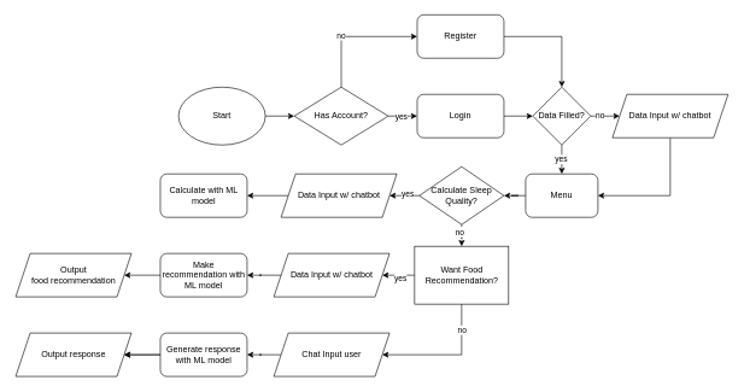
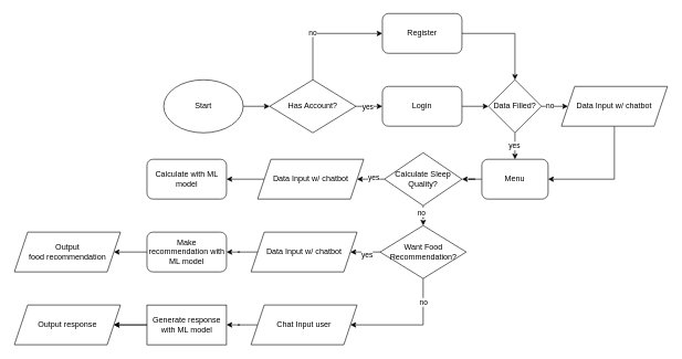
  <mxCell id="0" />
  <mxCell id="1" parent="0" />
  <mxCell id="2" style="edgeStyle=orthogonalEdgeStyle;rounded=0;orthogonalLoop=1;jettySize=auto;html=1;exitX=1;exitY=0.5;exitDx=0;exitDy=0;entryX=0;entryY=0.5;entryDx=0;entryDy=0;" edge="1" parent="1" source="3"><mxGeometry relative="1" as="geometry"><mxPoint x="406" y="160" as="targetPoint" /><mxPoint x="376" y="160" as="sourcePoint" /><Array as="points" /></mxGeometry></mxCell>
  <mxCell id="3" value="Start" style="ellipse;whiteSpace=wrap;html=1;" vertex="1" parent="1"><mxGeometry x="246" y="120" width="120" height="80" as="geometry" /></mxCell>
  <mxCell id="4" style="edgeStyle=orthogonalEdgeStyle;rounded=0;orthogonalLoop=1;jettySize=auto;html=1;" edge="1" parent="1" source="8"><mxGeometry relative="1" as="geometry"><mxPoint x="576" y="160" as="targetPoint" /></mxGeometry></mxCell>
  <mxCell id="5" value="yes" style="edgeLabel;html=1;align=center;verticalAlign=middle;resizable=0;points=[];" connectable="0" vertex="1" parent="4"><mxGeometry x="-0.161" relative="1" as="geometry"><mxPoint as="offset" /></mxGeometry></mxCell>
  <mxCell id="6" style="edgeStyle=orthogonalEdgeStyle;rounded=0;orthogonalLoop=1;jettySize=auto;html=1;entryX=0;entryY=0.5;entryDx=0;entryDy=0;" edge="1" parent="1" source="8" target="12"><mxGeometry relative="1" as="geometry"><Array as="points"><mxPoint x="471" y="50" /></Array></mxGeometry></mxCell>
  <mxCell id="7" value="no" style="edgeLabel;html=1;align=center;verticalAlign=middle;resizable=0;points=[];" connectable="0" vertex="1" parent="6"><mxGeometry x="-0.2" y="2" relative="1" as="geometry"><mxPoint x="-1" as="offset" /></mxGeometry></mxCell>
  <mxCell id="8" value="Has Account?" style="rhombus;whiteSpace=wrap;html=1;" vertex="1" parent="1"><mxGeometry x="406" y="120" width="130" height="80" as="geometry" /></mxCell>
  <mxCell id="9" style="edgeStyle=orthogonalEdgeStyle;rounded=0;orthogonalLoop=1;jettySize=auto;html=1;entryX=0;entryY=0.5;entryDx=0;entryDy=0;" edge="1" parent="1" source="10" target="17"><mxGeometry relative="1" as="geometry" /></mxCell>
  <mxCell id="10" value="Login" style="rounded=1;whiteSpace=wrap;html=1;" vertex="1" parent="1"><mxGeometry x="576" y="130" width="120" height="60" as="geometry" /></mxCell>
  <mxCell id="11" style="edgeStyle=orthogonalEdgeStyle;rounded=0;orthogonalLoop=1;jettySize=auto;html=1;entryX=0.5;entryY=0;entryDx=0;entryDy=0;" edge="1" parent="1" source="12" target="17"><mxGeometry relative="1" as="geometry" /></mxCell>
  <mxCell id="12" value="Register" style="rounded=1;whiteSpace=wrap;html=1;" vertex="1" parent="1"><mxGeometry x="576" y="20" width="120" height="60" as="geometry" /></mxCell>
  <mxCell id="13" value="" style="edgeStyle=orthogonalEdgeStyle;rounded=0;orthogonalLoop=1;jettySize=auto;html=1;" edge="1" parent="1" source="17" target="31"><mxGeometry relative="1" as="geometry"><mxPoint x="856" y="160" as="targetPoint" /></mxGeometry></mxCell>
  <mxCell id="14" value="no" style="edgeLabel;html=1;align=center;verticalAlign=middle;resizable=0;points=[];" connectable="0" vertex="1" parent="13"><mxGeometry x="0.067" y="2" relative="1" as="geometry"><mxPoint as="offset" /></mxGeometry></mxCell>
  <mxCell id="15" value="" style="edgeStyle=orthogonalEdgeStyle;rounded=0;orthogonalLoop=1;jettySize=auto;html=1;" edge="1" parent="1" source="17"><mxGeometry relative="1" as="geometry"><mxPoint x="776" y="240" as="targetPoint" /></mxGeometry></mxCell>
  <mxCell id="16" value="yes" style="edgeLabel;html=1;align=center;verticalAlign=middle;resizable=0;points=[];" connectable="0" vertex="1" parent="15"><mxGeometry x="-0.078" y="-2" relative="1" as="geometry"><mxPoint as="offset" /></mxGeometry></mxCell>
  <mxCell id="17" value="Data Filled?" style="rhombus;whiteSpace=wrap;html=1;" vertex="1" parent="1"><mxGeometry x="736" y="120" width="80" height="80" as="geometry" /></mxCell>
  <mxCell id="18" style="edgeStyle=orthogonalEdgeStyle;rounded=0;orthogonalLoop=1;jettySize=auto;html=1;entryX=1;entryY=0.5;entryDx=0;entryDy=0;exitX=0.5;exitY=1;exitDx=0;exitDy=0;" edge="1" parent="1" source="31" target="20"><mxGeometry relative="1" as="geometry"><Array as="points"><mxPoint x="926" y="270" /></Array><mxPoint x="926" y="190" as="sourcePoint" /></mxGeometry></mxCell>
  <mxCell id="19" value="" style="edgeStyle=orthogonalEdgeStyle;rounded=0;orthogonalLoop=1;jettySize=auto;html=1;" edge="1" parent="1" source="20" target="25"><mxGeometry relative="1" as="geometry" /></mxCell>
  <mxCell id="20" value="Menu" style="rounded=1;whiteSpace=wrap;html=1;" vertex="1" parent="1"><mxGeometry x="726" y="240" width="100" height="60" as="geometry" /></mxCell>
  <mxCell id="21" value="" style="edgeStyle=orthogonalEdgeStyle;rounded=0;orthogonalLoop=1;jettySize=auto;html=1;dashed=1;" edge="1" parent="1" source="25" target="28"><mxGeometry relative="1" as="geometry" /></mxCell>
  <mxCell id="22" value="no" style="edgeLabel;html=1;align=center;verticalAlign=middle;resizable=0;points=[];" connectable="0" vertex="1" parent="21"><mxGeometry x="-0.613" y="-3" relative="1" as="geometry"><mxPoint as="offset" /></mxGeometry></mxCell>
  <mxCell id="23" value="" style="edgeStyle=orthogonalEdgeStyle;rounded=0;orthogonalLoop=1;jettySize=auto;html=1;entryX=1;entryY=0.5;entryDx=0;entryDy=0;" edge="1" parent="1" source="25" target="33"><mxGeometry relative="1" as="geometry"><mxPoint x="536" y="270" as="targetPoint" /></mxGeometry></mxCell>
  <mxCell id="24" value="yes" style="edgeLabel;html=1;align=center;verticalAlign=middle;resizable=0;points=[];" connectable="0" vertex="1" parent="23"><mxGeometry x="-0.209" y="3" relative="1" as="geometry"><mxPoint as="offset" /></mxGeometry></mxCell>
  <mxCell id="25" value="Calculate Sleep Quality?" style="rhombus;whiteSpace=wrap;html=1;" vertex="1" parent="1"><mxGeometry x="579" y="230" width="117" height="80" as="geometry" /></mxCell>
  <mxCell id="26" value="" style="edgeStyle=orthogonalEdgeStyle;rounded=0;orthogonalLoop=1;jettySize=auto;html=1;entryX=1;entryY=0.5;entryDx=0;entryDy=0;" edge="1" parent="1" source="28" target="35"><mxGeometry relative="1" as="geometry"><mxPoint x="536" y="380" as="targetPoint" /></mxGeometry></mxCell>
  <mxCell id="27" value="yes" style="edgeLabel;html=1;align=center;verticalAlign=middle;resizable=0;points=[];" connectable="0" vertex="1" parent="26"><mxGeometry x="-0.287" y="-3" relative="1" as="geometry"><mxPoint as="offset" /></mxGeometry></mxCell>
- <mxCell id="28" value="&lt;div&gt;Want Food Recommendation?&lt;/div&gt;" style="whiteSpace=wrap;html=1;rounded=0;" vertex="1" parent="1"><mxGeometry x="572.5" y="340" width="130" height="80" as="geometry" /></mxCell>
+ <mxCell id="28" value="&lt;div&gt;Want Food Recommendation?&lt;/div&gt;" style="rhombus;whiteSpace=wrap;html=1;" vertex="1" parent="1"><mxGeometry x="572.5" y="340" width="130" height="80" as="geometry" /></mxCell>
  <mxCell id="29" value="" style="edgeStyle=orthogonalEdgeStyle;rounded=0;orthogonalLoop=1;jettySize=auto;html=1;exitX=0.5;exitY=1;exitDx=0;exitDy=0;entryX=1;entryY=0.5;entryDx=0;entryDy=0;" edge="1" parent="1" source="28" target="37"><mxGeometry relative="1" as="geometry"><mxPoint x="576" y="490" as="sourcePoint" /><mxPoint x="536" y="490" as="targetPoint" /><Array as="points"><mxPoint x="638" y="490" /></Array></mxGeometry></mxCell>
  <mxCell id="30" value="no" style="edgeLabel;html=1;align=center;verticalAlign=middle;resizable=0;points=[];" connectable="0" vertex="1" parent="29"><mxGeometry x="-0.607" relative="1" as="geometry"><mxPoint as="offset" /></mxGeometry></mxCell>
  <mxCell id="31" value="Data Input w/ chatbot" style="shape=parallelogram;perimeter=parallelogramPerimeter;whiteSpace=wrap;html=1;fixedSize=1;" vertex="1" parent="1"><mxGeometry x="846" y="130" width="160" height="60" as="geometry" /></mxCell>
  <mxCell id="32" style="edgeStyle=orthogonalEdgeStyle;rounded=0;orthogonalLoop=1;jettySize=auto;html=1;exitX=0;exitY=0.5;exitDx=0;exitDy=0;entryX=1;entryY=0.5;entryDx=0;entryDy=0;" edge="1" parent="1" source="33" target="38"><mxGeometry relative="1" as="geometry" /></mxCell>
  <mxCell id="33" value="Data Input w/ chatbot" style="shape=parallelogram;perimeter=parallelogramPerimeter;whiteSpace=wrap;html=1;fixedSize=1;" vertex="1" parent="1"><mxGeometry x="387.77" y="240" width="160" height="60" as="geometry" /></mxCell>
  <mxCell id="34" style="edgeStyle=orthogonalEdgeStyle;rounded=0;orthogonalLoop=1;jettySize=auto;html=1;exitX=0;exitY=0.5;exitDx=0;exitDy=0;" edge="1" parent="1" source="35" target="39"><mxGeometry relative="1" as="geometry" /></mxCell>
  <mxCell id="35" value="Data Input w/ chatbot" style="shape=parallelogram;perimeter=parallelogramPerimeter;whiteSpace=wrap;html=1;fixedSize=1;" vertex="1" parent="1"><mxGeometry x="377.77" y="350" width="160" height="60" as="geometry" /></mxCell>
  <mxCell id="36" style="edgeStyle=orthogonalEdgeStyle;rounded=0;orthogonalLoop=1;jettySize=auto;html=1;exitX=0;exitY=0.5;exitDx=0;exitDy=0;" edge="1" parent="1" source="37" target="41"><mxGeometry relative="1" as="geometry" /></mxCell>
  <mxCell id="37" value="Chat Input user" style="shape=parallelogram;perimeter=parallelogramPerimeter;whiteSpace=wrap;html=1;fixedSize=1;" vertex="1" parent="1"><mxGeometry x="377.77" y="460" width="160" height="60" as="geometry" /></mxCell>
  <mxCell id="38" value="Calculate with ML model" style="rounded=1;whiteSpace=wrap;html=1;" vertex="1" parent="1"><mxGeometry x="220.77" y="240" width="120" height="60" as="geometry" /></mxCell>
  <mxCell id="39" value="Make recommendation with ML model" style="rounded=1;whiteSpace=wrap;html=1;" vertex="1" parent="1"><mxGeometry x="220.77" y="350" width="120" height="60" as="geometry" /></mxCell>
  <mxCell id="40" value="" style="edgeStyle=orthogonalEdgeStyle;rounded=0;orthogonalLoop=1;jettySize=auto;html=1;" edge="1" parent="1" source="41" target="45"><mxGeometry relative="1" as="geometry" /></mxCell>
- <mxCell id="41" value="Generate response with ML model" style="rounded=1;whiteSpace=wrap;html=1;" vertex="1" parent="1"><mxGeometry x="220.77" y="460" width="120" height="60" as="geometry" /></mxCell>
+ <mxCell id="41" value="Generate response with ML model" style="whiteSpace=wrap;html=1;rounded=0;" vertex="1" parent="1"><mxGeometry x="220.77" y="460" width="120" height="60" as="geometry" /></mxCell>
  <mxCell id="42" style="edgeStyle=orthogonalEdgeStyle;rounded=0;orthogonalLoop=1;jettySize=auto;html=1;entryX=1;entryY=0.5;entryDx=0;entryDy=0;" edge="1" parent="1" source="39" target="44"><mxGeometry relative="1" as="geometry"><mxPoint x="220.77" y="380" as="sourcePoint" /></mxGeometry></mxCell>
  <mxCell id="43" style="edgeStyle=orthogonalEdgeStyle;rounded=0;orthogonalLoop=1;jettySize=auto;html=1;" edge="1" parent="1" source="41" target="45"><mxGeometry relative="1" as="geometry"><mxPoint x="220.77" y="490" as="sourcePoint" /></mxGeometry></mxCell>
  <mxCell id="44" value="Output &lt;br&gt;food recommendation" style="shape=parallelogram;perimeter=parallelogramPerimeter;whiteSpace=wrap;html=1;fixedSize=1;" vertex="1" parent="1"><mxGeometry x="20.77" y="350" width="160" height="60" as="geometry" /></mxCell>
  <mxCell id="45" value="Output response" style="shape=parallelogram;perimeter=parallelogramPerimeter;whiteSpace=wrap;html=1;fixedSize=1;" vertex="1" parent="1"><mxGeometry x="20.77" y="460" width="160" height="60" as="geometry" /></mxCell>
